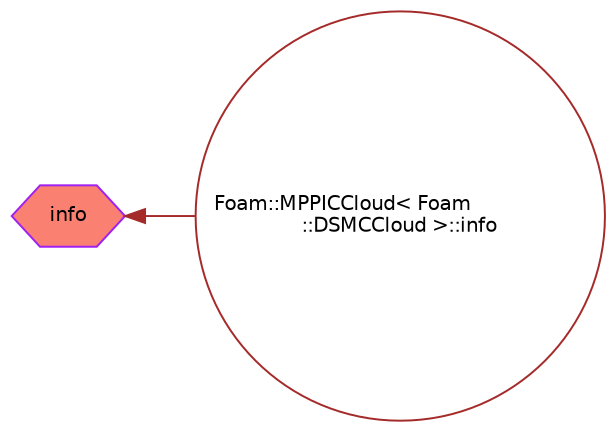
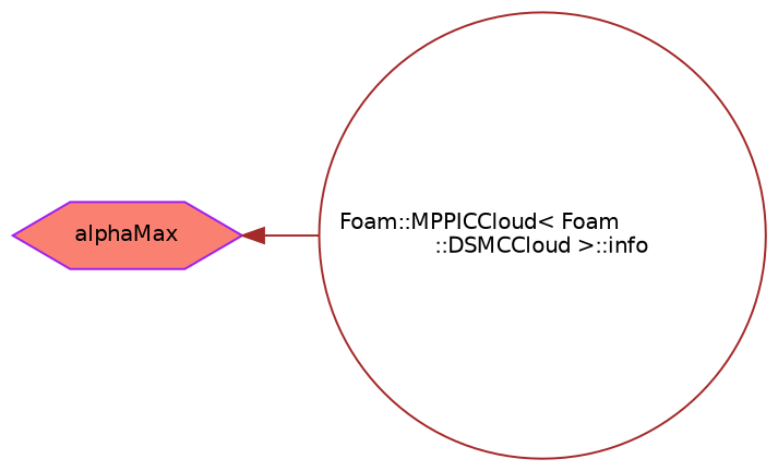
  digraph {
    rankdir=LR
    node [fontname=Helvetica fontsize=10 style=filled]
-   n1 [color=purple fillcolor=salmon fontcolor=black height=0.2 label=info shape=hexagon width=0.4]
+   n1 [color=purple fillcolor=salmon fontcolor=black height=0.2 label=alphaMax shape=hexagon width=0.4]
    n2 [color=brown height=0.2 label="Foam::MPPICCloud\< Foam\l::DSMCCloud \>::info" shape=circle width=0.4 fillcolor=white]
    n1 -> n2 [color=brown dir=back fontname=Helvetica fontsize=10 labelfontname=Helvetica labelfontsize=10 style=solid]
  }
